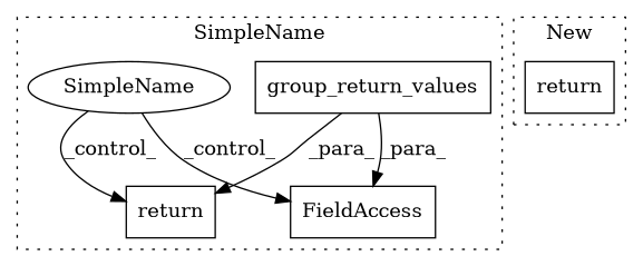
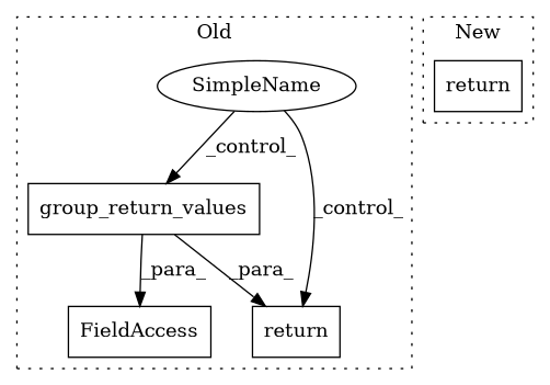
  digraph {
    node [a=41 l=7 shape=box]
    n1 [a=32 l="20,1" label=group_return_values s="3566,3609"]
    n2 [a=42 label=SimpleName shape=ellipse l=""]
    n3 [label=return s=3559]
    n4 [a=22 l=9 label=FieldAccess s=3600]
    n5 [label=return s=2427]
    subgraph cluster_1 {
-     label=SimpleName
+     label=Old
      style=dotted
      n1
      n2
      n3
      n4
    }
    subgraph cluster_2 {
      label=New
      style=dotted
      n5
    }
    n1 -> n3 [label=_para_]
    n1 -> n4 [label=_para_]
-   n2 -> n4 [label=_control_]
+   n2 -> n1 [label=_control_]
    n2 -> n3 [label=_control_]
  }
